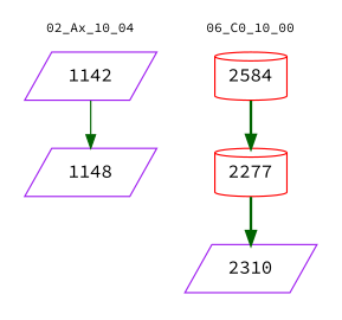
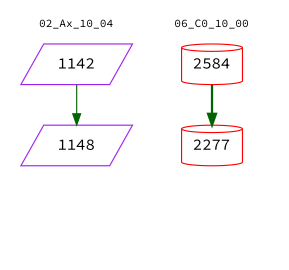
  digraph {
    fontname="Source Code Pro"
    node [color=purple fontname="Source Code Pro" shape=parallelogram]
    edge [color=darkgreen fontname="Source Code Pro" style=bold]
    n1 [label=1142]
    n2 [label=1148]
    n3 [color=red label=2584 shape=cylinder]
    n4 [color=red label=2277 shape=cylinder]
-   n5 [label=2310]
    subgraph cluster_1 {
      color=white
      fontsize=10
      label="02_Ax_10_04"
      n1
      n2
    }
    subgraph cluster_2 {
      color=white
      fontsize=10
      label="06_C0_10_00"
      n3
      n4
-     n5
    }
    n1 -> n2 [style=solid]
    n3 -> n4
-   n4 -> n5
  }
